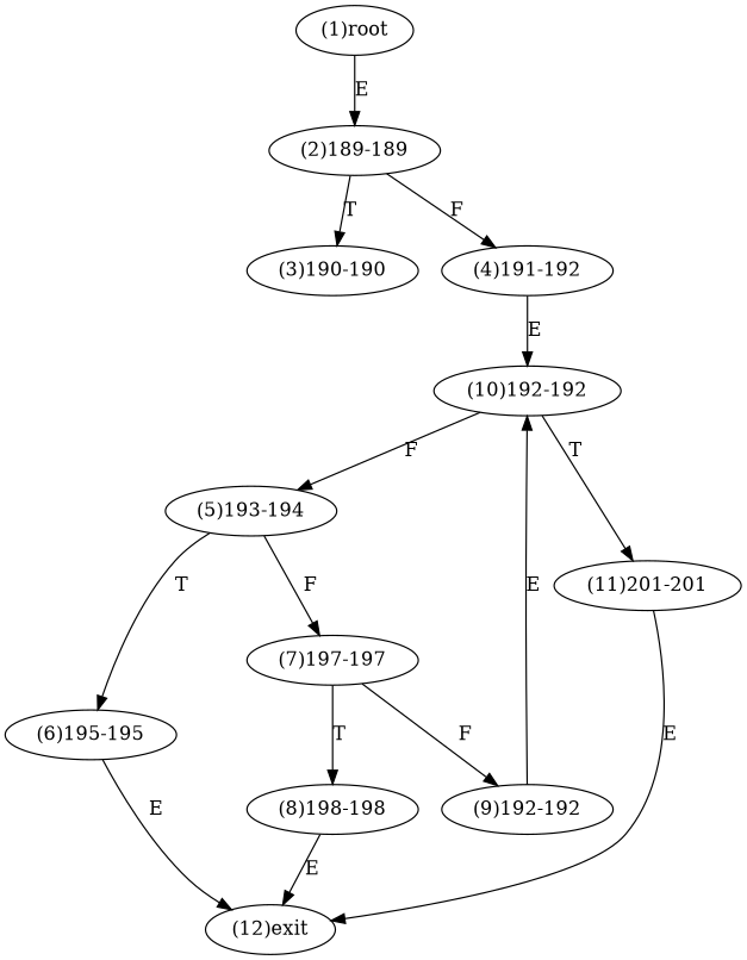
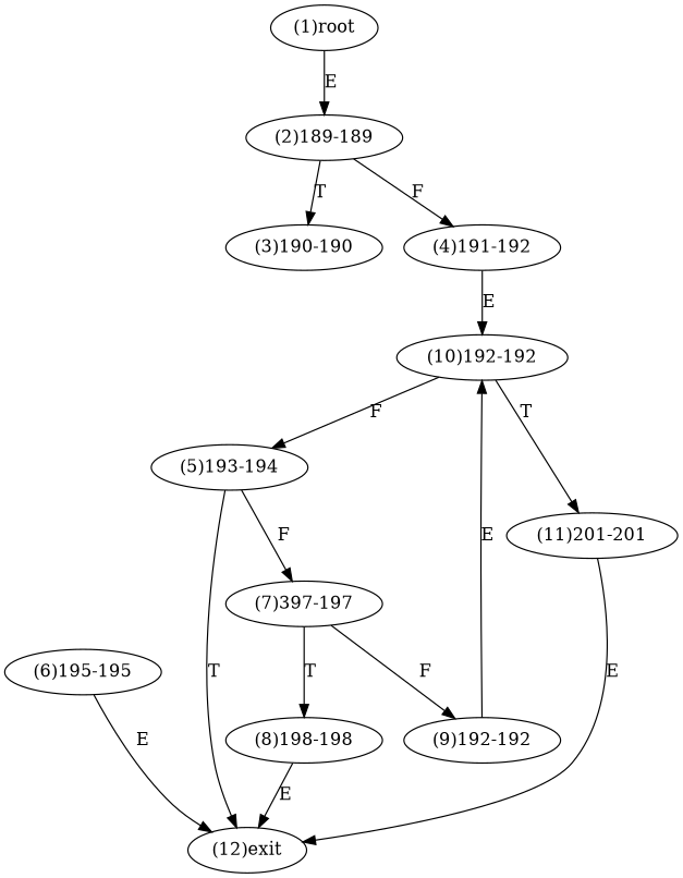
  digraph {
    n1 [label="(1)root"]
    n2 [label="(2)189-189"]
    n3 [label="(3)190-190"]
    n4 [label="(4)191-192"]
    n5 [label="(10)192-192"]
    n6 [label="(12)exit"]
    n7 [label="(5)193-194"]
    n8 [label="(11)201-201"]
    n9 [label="(6)195-195"]
-   n10 [label="(7)197-197"]
+   n10 [label="(7)397-197"]
    n11 [label="(8)198-198"]
    n12 [label="(9)192-192"]
    n1 -> n2 [label=E]
    n2 -> n3 [label=T]
    n2 -> n4 [label=F]
    n4 -> n5 [label=E]
    n5 -> n7 [label=F]
    n5 -> n8 [label=T]
-   n7 -> n9 [label=T]
+   n7 -> n6 [label=T]
    n7 -> n10 [label=F]
    n8 -> n6 [label=E]
    n9 -> n6 [label=E]
    n10 -> n11 [label=T]
    n10 -> n12 [label=F]
    n11 -> n6 [label=E]
    n12 -> n5 [label=E]
  }
